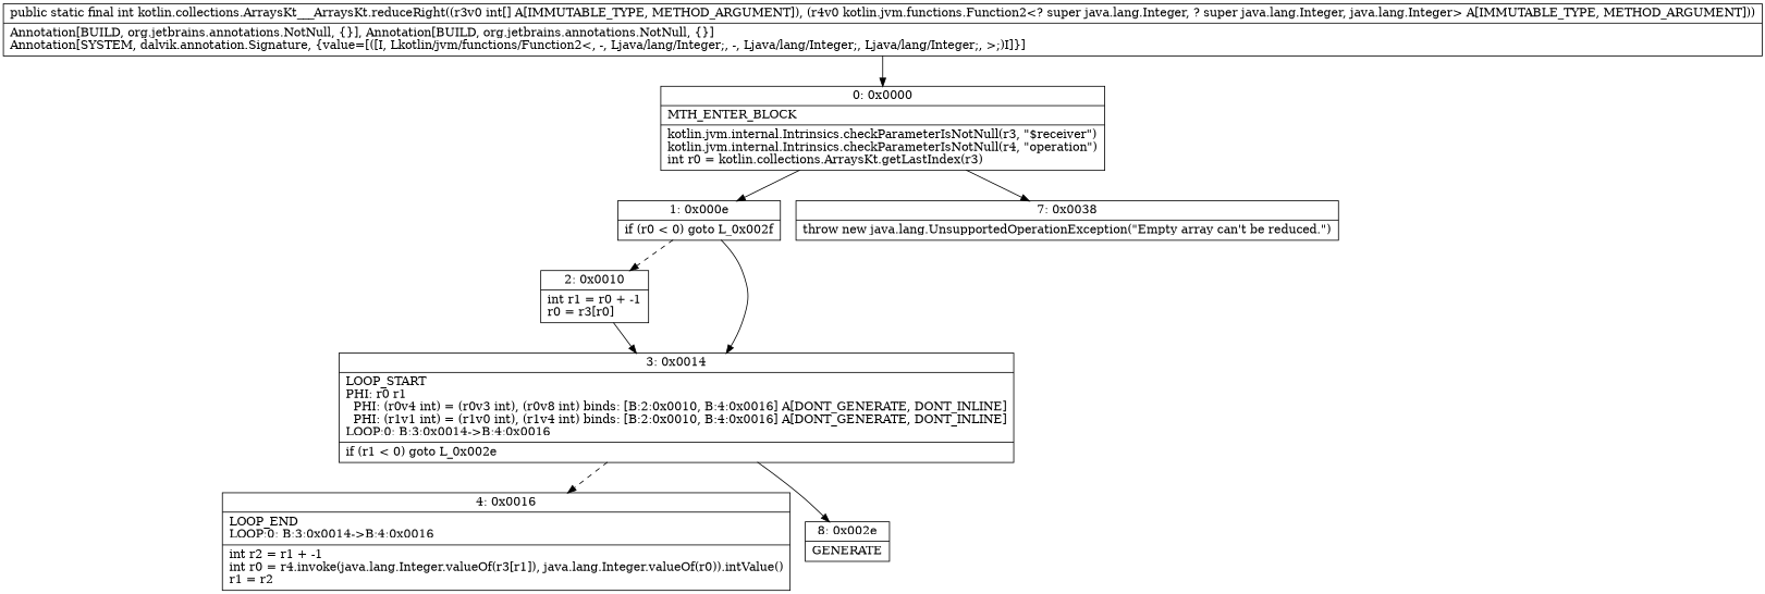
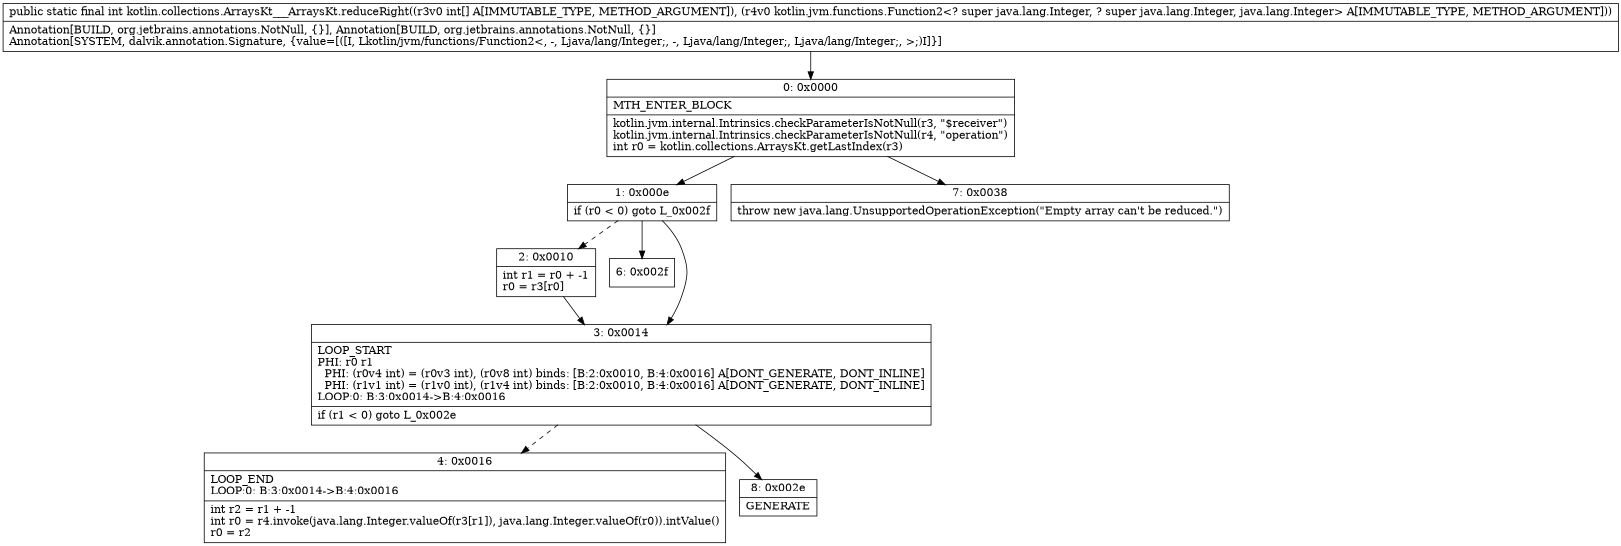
  digraph {
    node [shape=record]
    n1 [label="{0\:\ 0x0000|MTH_ENTER_BLOCK\l|kotlin.jvm.internal.Intrinsics.checkParameterIsNotNull(r3, \"$receiver\")\lkotlin.jvm.internal.Intrinsics.checkParameterIsNotNull(r4, \"operation\")\lint r0 = kotlin.collections.ArraysKt.getLastIndex(r3)\l}"]
    n2 [label="{1\:\ 0x000e|if (r0 \< 0) goto L_0x002f\l}"]
    n3 [label="{7\:\ 0x0038|throw new java.lang.UnsupportedOperationException(\"Empty array can't be reduced.\")\l}"]
    n4 [label="{2\:\ 0x0010|int r1 = r0 + \-1\lr0 = r3[r0]\l}"]
+   n5 [label="{6\:\ 0x002f}"]
    n6 [label="{3\:\ 0x0014|LOOP_START\lPHI: r0 r1 \l  PHI: (r0v4 int) = (r0v3 int), (r0v8 int) binds: [B:2:0x0010, B:4:0x0016] A[DONT_GENERATE, DONT_INLINE]\l  PHI: (r1v1 int) = (r1v0 int), (r1v4 int) binds: [B:2:0x0010, B:4:0x0016] A[DONT_GENERATE, DONT_INLINE]\lLOOP:0: B:3:0x0014\-\>B:4:0x0016\l|if (r1 \< 0) goto L_0x002e\l}"]
-   n7 [label="{4\:\ 0x0016|LOOP_END\lLOOP:0: B:3:0x0014\-\>B:4:0x0016\l|int r2 = r1 + \-1\lint r0 = r4.invoke(java.lang.Integer.valueOf(r3[r1]), java.lang.Integer.valueOf(r0)).intValue()\lr1 = r2\l}"]
+   n7 [label="{4\:\ 0x0016|LOOP_END\lLOOP:0: B:3:0x0014\-\>B:4:0x0016\l|int r2 = r1 + \-1\lint r0 = r4.invoke(java.lang.Integer.valueOf(r3[r1]), java.lang.Integer.valueOf(r0)).intValue()\lr0 = r2\l}"]
    n8 [label="{8\:\ 0x002e|GENERATE\l}"]
    n9 [label="{public static final int kotlin.collections.ArraysKt___ArraysKt.reduceRight((r3v0 int[] A[IMMUTABLE_TYPE, METHOD_ARGUMENT]), (r4v0 kotlin.jvm.functions.Function2\<? super java.lang.Integer, ? super java.lang.Integer, java.lang.Integer\> A[IMMUTABLE_TYPE, METHOD_ARGUMENT]))  | Annotation[BUILD, org.jetbrains.annotations.NotNull, \{\}], Annotation[BUILD, org.jetbrains.annotations.NotNull, \{\}]\lAnnotation[SYSTEM, dalvik.annotation.Signature, \{value=[([I, Lkotlin\/jvm\/functions\/Function2\<, \-, Ljava\/lang\/Integer;, \-, Ljava\/lang\/Integer;, Ljava\/lang\/Integer;, \>;)I]\}]\l}"]
    n1 -> n2
    n1 -> n3
    n2 -> n4 [style=dashed]
+   n2 -> n5
    n2 -> n6
    n4 -> n6
    n6 -> n7 [style=dashed]
    n6 -> n8
    n9 -> n1
  }
